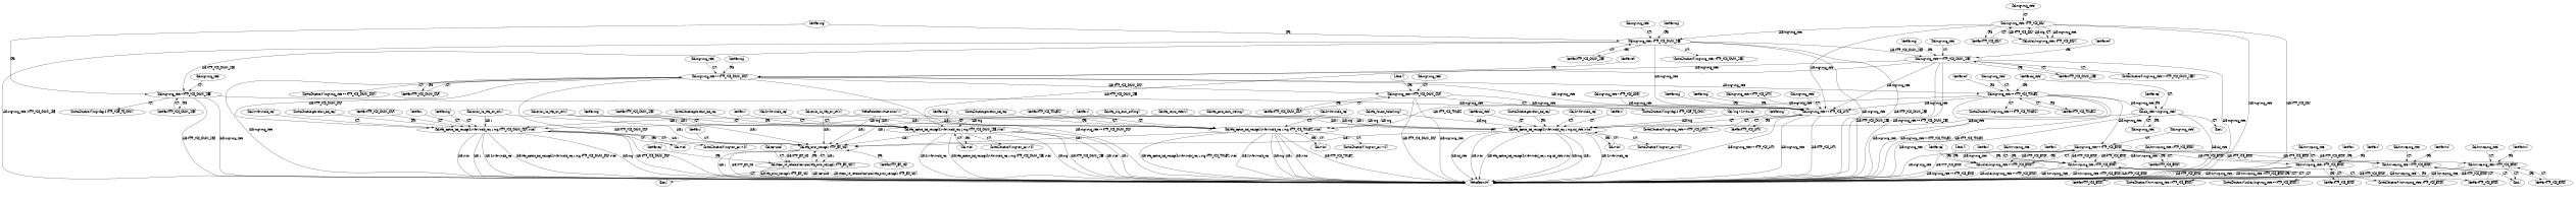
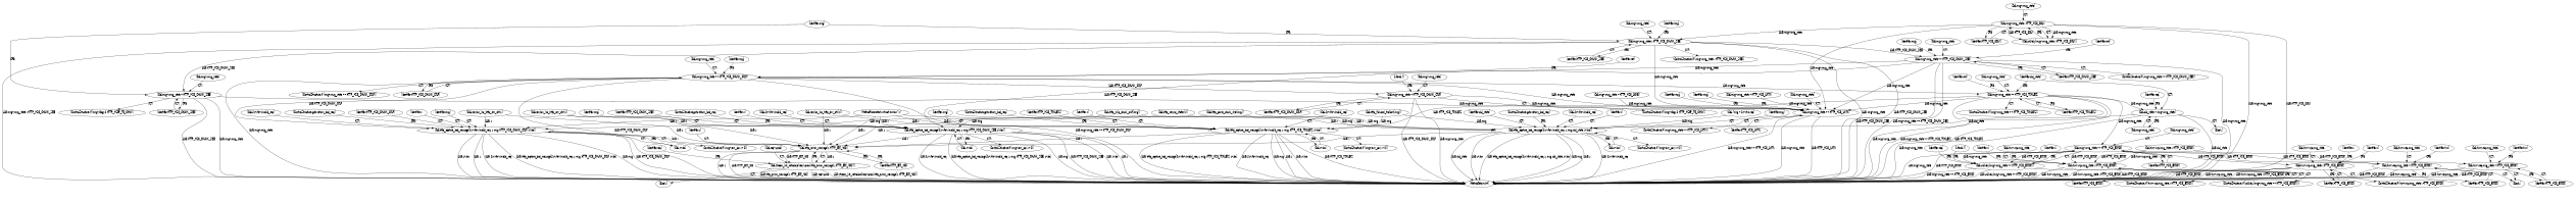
  digraph {
    fontname="Patrick Hand"
    node [fontname="Patrick Hand"]
    edge [fontname="Patrick Hand"]
    n1 [label="(Call,msg->msg_state < HTTP_MSG_CHUNK_SIZE)"]
    n2 [label="(Call,msg->msg_state = HTTP_MSG_CHUNK_SIZE)"]
    n3 [label="(Call,msg->msg_state == HTTP_MSG_DATA)"]
    n4 [label="(Call,msg->msg_state == HTTP_MSG_CHUNK_SIZE)"]
    n5 [label="(Identifier,HTTP_MSG_CHUNK_SIZE)"]
    n6 [label="(ControlStructure,if (msg->msg_state < HTTP_MSG_CHUNK_SIZE))"]
    n7 [label="(MethodReturn,int)"]
    n8 [label="(ControlStructure,if (msg->flags & HTTP_MSGF_TE_CHNK))"]
    n9 [label="(Identifier,HTTP_MSG_CHUNK_SIZE)"]
    n10 [label="(ControlStructure,if (msg->msg_state == HTTP_MSG_DATA))"]
    n11 [label="(Identifier,HTTP_MSG_DATA)"]
    n12 [label="(Call,http_capture_bad_message(&s->fe->invalid_req, s, msg, HTTP_MSG_CHUNK_SIZE, s->be))"]
    n13 [label="(Call,msg->msg_state == HTTP_MSG_CHUNK_CRLF)"]
    n14 [label="(Identifier,HTTP_MSG_CHUNK_SIZE)"]
    n15 [label="(ControlStructure,if (msg->msg_state == HTTP_MSG_CHUNK_SIZE))"]
    n16 [label="(Call,msg->msg_state < HTTP_MSG_BODY)"]
    n17 [label="(Identifier,HTTP_MSG_BODY)"]
    n18 [label="(Call,unlikely(msg->msg_state < HTTP_MSG_BODY))"]
    n19 [label="(Call,http_error_message(s, HTTP_ERR_400))"]
    n20 [label="(Call,s->be)"]
    n21 [label="(ControlStructure,if (msg->err_pos >= 0))"]
    n22 [label="(Call,msg->msg_state = HTTP_MSG_CHUNK_CRLF)"]
    n23 [label="(Call,http_capture_bad_message(&s->fe->invalid_req, s, msg, HTTP_MSG_CHUNK_CRLF, s->be))"]
    n24 [label="(Call,msg->msg_state == HTTP_MSG_TRAILERS)"]
    n25 [label="(ControlStructure,if (msg->msg_state == HTTP_MSG_CHUNK_CRLF))"]
    n26 [label="(Identifier,HTTP_MSG_CHUNK_CRLF)"]
    n27 [label="(Call,stream_int_retnclose(req->prod, http_error_message(s, HTTP_ERR_400)))"]
    n28 [label="(Identifier,HTTP_ERR_400)"]
    n29 [label="(Block,)"]
    n30 [label="(Identifier,HTTP_MSG_CHUNK_CRLF)"]
    n31 [label="(ControlStructure,if (msg->flags & HTTP_MSGF_TE_CHNK))"]
    n32 [label="(Call,s->be)"]
    n33 [label="(ControlStructure,if (msg->err_pos >= 0))"]
    n34 [label="(Call,http_capture_bad_message(&s->fe->invalid_req, s, msg, HTTP_MSG_TRAILERS, s->be))"]
    n35 [label="(Call,old_state = msg->msg_state)"]
    n36 [label="(Call,msg->msg_state == HTTP_MSG_ERROR)"]
    n37 [label="(Identifier,HTTP_MSG_TRAILERS)"]
    n38 [label="(ControlStructure,if (msg->msg_state == HTTP_MSG_TRAILERS))"]
    n39 [label="(Call,s->be)"]
    n40 [label="(ControlStructure,if (msg->err_pos >= 0))"]
    n41 [label="(Call,http_capture_bad_message(&s->fe->invalid_req, s, msg, old_state, s->be))"]
    n42 [label="(Block,)"]
    n43 [label="(Call,msg->msg_state)"]
    n44 [label="(Call,unlikely(msg->msg_state == HTTP_MSG_ERROR))"]
    n45 [label="(Call,txn->req.msg_state = HTTP_MSG_ERROR)"]
    n46 [label="(Call,txn->rsp.msg_state < HTTP_MSG_ERROR)"]
    n47 [label="(Call,txn->req.msg_state = HTTP_MSG_ERROR)"]
    n48 [label="(Call,txn->rsp.msg_state < HTTP_MSG_ERROR)"]
    n49 [label="(Identifier,HTTP_MSG_ERROR)"]
    n50 [label="(ControlStructure,if (msg->err_pos >= 0))"]
    n51 [label="(Call,s->be)"]
    n52 [label="(ControlStructure,if (unlikely(msg->msg_state == HTTP_MSG_ERROR)))"]
    n53 [label="(Block,)"]
    n54 [label="(Identifier,HTTP_MSG_ERROR)"]
    n55 [label="(Identifier,HTTP_MSG_ERROR)"]
    n56 [label="(ControlStructure,if (txn->rsp.msg_state < HTTP_MSG_ERROR))"]
    n57 [label="(Identifier,HTTP_MSG_ERROR)"]
    n58 [label="(Identifier,HTTP_MSG_ERROR)"]
    n59 [label="(ControlStructure,if (txn->rsp.msg_state < HTTP_MSG_ERROR))"]
    n60 [label="(Identifier,ret)"]
    n61 [label="(Identifier,msg)"]
    n62 [label="(Identifier,msg)"]
    n63 [label="(Identifier,s)"]
    n64 [label="(Identifier,msg)"]
    n65 [label="(Call,msg->msg_state)"]
    n66 [label="(Identifier,msg)"]
    n67 [label="(Call,txn->rsp.msg_state < HTTP_MSG_ERROR)"]
    n68 [label="(Call,msg->msg_state)"]
    n69 [label="(ControlStructure,goto return_bad_req;)"]
    n70 [label="(MethodParameterIn,struct session *s)"]
    n71 [label="(Call,txn->req.msg_state)"]
    n72 [label="(Identifier,msg)"]
    n73 [label="(Identifier,msg)"]
    n74 [label="(Identifier,old_state)"]
    n75 [label="(ControlStructure,goto return_bad_req;)"]
    n76 [label="(Identifier,s)"]
    n77 [label="(Identifier,txn)"]
    n78 [label="(Identifier,msg)"]
    n79 [label="(Identifier,s)"]
    n80 [label="(Call,&s->fe->invalid_req)"]
    n81 [label="(Call,&s->fe->invalid_req)"]
    n82 [label="(Identifier,s)"]
    n83 [label="(Call,msg->msg_state)"]
    n84 [label="(Call,http_parse_chunk_size(msg))"]
    n85 [label="(Call,msg->msg_state = HTTP_MSG_DATA)"]
    n86 [label="(Literal,1)"]
    n87 [label="(Identifier,txn)"]
    n88 [label="(ControlStructure,goto return_bad_req;)"]
    n89 [label="(Call,txn->req.msg_state)"]
    n90 [label="(Identifier,HTTP_MSG_TRAILERS)"]
    n91 [label="(Identifier,old_state)"]
    n92 [label="(Identifier,msg)"]
    n93 [label="(Identifier,s)"]
    n94 [label="(Identifier,msg)"]
    n95 [label="(Call,session_inc_http_err_ctr(s))"]
    n96 [label="(Identifier,HTTP_MSG_CHUNK_SIZE)"]
    n97 [label="(Identifier,req)"]
    n98 [label="(Call,session_inc_http_err_ctr(s))"]
    n99 [label="(Identifier,s)"]
    n100 [label="(Call,msg->msg_state)"]
    n101 [label="(Identifier,ret)"]
    n102 [label="(Identifier,ret)"]
    n103 [label="(Call,msg->msg_state)"]
    n104 [label="(ControlStructure,goto return_bad_req;)"]
    n105 [label="(Call,txn->rsp.msg_state)"]
    n106 [label="(Identifier,HTTP_MSG_CHUNK_CRLF)"]
    n107 [label="(Call,req->prod)"]
    n108 [label="(Literal,1)"]
    n109 [label="(Call,http_resync_states(s))"]
    n110 [label="(Call,*msg = &s->txn.req)"]
    n111 [label="(Identifier,req)"]
    n112 [label="(Call,session_inc_http_err_ctr(s))"]
    n113 [label="(Identifier,req)"]
    n114 [label="(Identifier,s)"]
    n115 [label="(Call,txn->rsp.msg_state)"]
    n116 [label="(Call,msg->msg_state)"]
    n117 [label="(Identifier,s)"]
    n118 [label="(Call,&s->fe->invalid_req)"]
    n119 [label="(Identifier,s)"]
    n120 [label="(Call,&s->fe->invalid_req)"]
    n121 [label="(Identifier,msg)"]
    n122 [label="(Call,msg->msg_state = HTTP_MSG_DONE)"]
    n123 [label="(Call,msg->msg_state)"]
    n124 [label="(Call,http_forward_trailers(msg))"]
    n125 [label="(Call,msg->msg_state)"]
    n126 [label="(Call,http_skip_chunk_crlf(msg))"]
    n127 [label="(Call,msg->msg_state)"]
    n1 -> n2 [label="DDG: HTTP_MSG_CHUNK_SIZE"]
    n1 -> n3 [label="DDG: msg->msg_state"]
    n1 -> n4 [label="DDG: HTTP_MSG_CHUNK_SIZE"]
    n1 -> n5 [label="CFG: "]
    n1 -> n6 [label="AST: "]
    n1 -> n7 [label="DDG: msg->msg_state < HTTP_MSG_CHUNK_SIZE"]
    n1 -> n7 [label="DDG: msg->msg_state"]
    n1 -> n7 [label="DDG: HTTP_MSG_CHUNK_SIZE"]
    n2 -> n3 [label="DDG: msg->msg_state"]
    n2 -> n7 [label="DDG: HTTP_MSG_CHUNK_SIZE"]
    n2 -> n7 [label="DDG: msg->msg_state"]
    n2 -> n8 [label="AST: "]
    n2 -> n9 [label="CFG: "]
    n3 -> n7 [label="DDG: HTTP_MSG_DATA"]
    n3 -> n7 [label="DDG: msg->msg_state == HTTP_MSG_DATA"]
    n3 -> n7 [label="DDG: msg->msg_state"]
    n3 -> n10 [label="AST: "]
-   n3 -> n11 [label="CFG: "]
    n4 -> n3 [label="DDG: msg->msg_state"]
    n4 -> n7 [label="DDG: HTTP_MSG_CHUNK_SIZE"]
    n4 -> n7 [label="DDG: msg->msg_state == HTTP_MSG_CHUNK_SIZE"]
    n4 -> n7 [label="DDG: msg->msg_state"]
    n4 -> n12 [label="DDG: HTTP_MSG_CHUNK_SIZE"]
    n4 -> n13 [label="DDG: msg->msg_state"]
    n4 -> n14 [label="CFG: "]
    n4 -> n15 [label="AST: "]
    n5 -> n1 [label="AST: "]
    n9 -> n2 [label="AST: "]
    n11 -> n3 [label="AST: "]
    n12 -> n7 [label="DDG: HTTP_MSG_CHUNK_SIZE"]
    n12 -> n7 [label="DDG: s->be"]
    n12 -> n7 [label="DDG: s"]
    n12 -> n7 [label="DDG: &s->fe->invalid_req"]
    n12 -> n7 [label="DDG: http_capture_bad_message(&s->fe->invalid_req, s, msg, HTTP_MSG_CHUNK_SIZE, s->be)"]
    n12 -> n7 [label="DDG: msg"]
    n12 -> n19 [label="DDG: s"]
    n12 -> n20 [label="CFG: "]
    n12 -> n21 [label="AST: "]
    n13 -> n3 [label="DDG: msg->msg_state"]
    n13 -> n7 [label="DDG: msg->msg_state"]
    n13 -> n7 [label="DDG: HTTP_MSG_CHUNK_CRLF"]
    n13 -> n7 [label="DDG: msg->msg_state == HTTP_MSG_CHUNK_CRLF"]
    n13 -> n22 [label="DDG: HTTP_MSG_CHUNK_CRLF"]
    n13 -> n23 [label="DDG: HTTP_MSG_CHUNK_CRLF"]
    n13 -> n24 [label="DDG: msg->msg_state"]
    n13 -> n25 [label="AST: "]
    n13 -> n26 [label="CFG: "]
    n14 -> n4 [label="AST: "]
    n16 -> n1 [label="DDG: msg->msg_state"]
    n16 -> n3 [label="DDG: msg->msg_state"]
    n16 -> n7 [label="DDG: msg->msg_state"]
    n16 -> n7 [label="DDG: HTTP_MSG_BODY"]
    n16 -> n17 [label="CFG: "]
    n16 -> n18 [label="AST: "]
    n16 -> n18 [label="DDG: msg->msg_state"]
    n16 -> n18 [label="DDG: HTTP_MSG_BODY"]
    n17 -> n16 [label="AST: "]
-   n18 -> n16 [label="DDG: msg"]
+   n18 -> n16 [label="CFG: "]
    n19 -> n7 [label="DDG: s"]
    n19 -> n7 [label="DDG: HTTP_ERR_400"]
    n19 -> n27 [label="AST: "]
    n19 -> n27 [label="DDG: s"]
    n19 -> n27 [label="DDG: HTTP_ERR_400"]
+   n19 -> n28 [label="CFG: "]
    n20 -> n12 [label="AST: "]
    n22 -> n3 [label="DDG: msg->msg_state"]
    n22 -> n7 [label="DDG: HTTP_MSG_CHUNK_CRLF"]
    n22 -> n7 [label="DDG: msg->msg_state"]
    n22 -> n30 [label="CFG: "]
    n22 -> n31 [label="AST: "]
    n23 -> n7 [label="DDG: HTTP_MSG_CHUNK_CRLF"]
    n23 -> n7 [label="DDG: s->be"]
    n23 -> n7 [label="DDG: s"]
    n23 -> n7 [label="DDG: &s->fe->invalid_req"]
    n23 -> n7 [label="DDG: http_capture_bad_message(&s->fe->invalid_req, s, msg, HTTP_MSG_CHUNK_CRLF, s->be)"]
    n23 -> n7 [label="DDG: msg"]
    n23 -> n19 [label="DDG: s"]
    n23 -> n32 [label="CFG: "]
    n23 -> n33 [label="AST: "]
    n24 -> n3 [label="DDG: msg->msg_state"]
    n24 -> n7 [label="DDG: msg->msg_state"]
    n24 -> n7 [label="DDG: msg->msg_state == HTTP_MSG_TRAILERS"]
    n24 -> n7 [label="DDG: HTTP_MSG_TRAILERS"]
    n24 -> n34 [label="DDG: HTTP_MSG_TRAILERS"]
    n24 -> n35 [label="DDG: msg->msg_state"]
    n24 -> n36 [label="DDG: msg->msg_state"]
    n24 -> n37 [label="CFG: "]
    n24 -> n38 [label="AST: "]
    n26 -> n13 [label="AST: "]
    n27 -> n7 [label="DDG: http_error_message(s, HTTP_ERR_400)"]
    n27 -> n7 [label="DDG: req->prod"]
    n27 -> n7 [label="DDG: stream_int_retnclose(req->prod, http_error_message(s, HTTP_ERR_400))"]
    n27 -> n19 [label="CFG: "]
    n27 -> n29 [label="AST: "]
    n28 -> n19 [label="CFG: "]
    n30 -> n22 [label="AST: "]
    n32 -> n23 [label="AST: "]
    n34 -> n7 [label="DDG: s"]
    n34 -> n7 [label="DDG: s->be"]
    n34 -> n7 [label="DDG: HTTP_MSG_TRAILERS"]
    n34 -> n7 [label="DDG: http_capture_bad_message(&s->fe->invalid_req, s, msg, HTTP_MSG_TRAILERS, s->be)"]
    n34 -> n7 [label="DDG: &s->fe->invalid_req"]
    n34 -> n7 [label="DDG: msg"]
    n34 -> n19 [label="DDG: s"]
    n34 -> n39 [label="CFG: "]
    n34 -> n40 [label="AST: "]
    n35 -> n7 [label="DDG: msg->msg_state"]
    n35 -> n7 [label="DDG: old_state"]
    n35 -> n41 [label="DDG: old_state"]
    n35 -> n42 [label="AST: "]
    n35 -> n43 [label="CFG: "]
    n36 -> n7 [label="DDG: msg->msg_state"]
    n36 -> n7 [label="DDG: HTTP_MSG_ERROR"]
    n36 -> n44 [label="AST: "]
    n36 -> n44 [label="DDG: msg->msg_state"]
    n36 -> n44 [label="DDG: HTTP_MSG_ERROR"]
    n36 -> n45 [label="DDG: HTTP_MSG_ERROR"]
    n36 -> n46 [label="DDG: HTTP_MSG_ERROR"]
    n36 -> n47 [label="DDG: HTTP_MSG_ERROR"]
    n36 -> n48 [label="DDG: HTTP_MSG_ERROR"]
    n36 -> n49 [label="CFG: "]
    n37 -> n24 [label="AST: "]
    n39 -> n34 [label="AST: "]
    n41 -> n7 [label="DDG: &s->fe->invalid_req"]
    n41 -> n7 [label="DDG: old_state"]
    n41 -> n7 [label="DDG: s->be"]
    n41 -> n7 [label="DDG: http_capture_bad_message(&s->fe->invalid_req, s, msg, old_state, s->be)"]
    n41 -> n7 [label="DDG: msg"]
    n41 -> n7 [label="DDG: s"]
    n41 -> n19 [label="DDG: s"]
    n41 -> n50 [label="AST: "]
    n41 -> n51 [label="CFG: "]
    n43 -> n35 [label="AST: "]
    n44 -> n7 [label="DDG: unlikely(msg->msg_state == HTTP_MSG_ERROR)"]
    n44 -> n7 [label="DDG: msg->msg_state == HTTP_MSG_ERROR"]
    n44 -> n36 [label="CFG: "]
    n44 -> n52 [label="AST: "]
    n45 -> n7 [label="DDG: txn->req.msg_state"]
    n45 -> n7 [label="DDG: HTTP_MSG_ERROR"]
    n45 -> n53 [label="AST: "]
    n45 -> n54 [label="CFG: "]
    n46 -> n7 [label="DDG: txn->rsp.msg_state"]
    n46 -> n7 [label="DDG: txn->rsp.msg_state < HTTP_MSG_ERROR"]
    n46 -> n7 [label="DDG: HTTP_MSG_ERROR"]
    n46 -> n55 [label="CFG: "]
    n46 -> n56 [label="AST: "]
    n47 -> n7 [label="DDG: txn->req.msg_state"]
    n47 -> n7 [label="DDG: HTTP_MSG_ERROR"]
    n47 -> n53 [label="AST: "]
    n47 -> n57 [label="CFG: "]
    n48 -> n7 [label="DDG: HTTP_MSG_ERROR"]
    n48 -> n7 [label="DDG: txn->rsp.msg_state"]
    n48 -> n7 [label="DDG: txn->rsp.msg_state < HTTP_MSG_ERROR"]
    n48 -> n58 [label="CFG: "]
    n48 -> n59 [label="AST: "]
    n49 -> n36 [label="AST: "]
    n51 -> n41 [label="AST: "]
    n54 -> n45 [label="AST: "]
    n55 -> n46 [label="AST: "]
    n57 -> n47 [label="AST: "]
    n58 -> n48 [label="AST: "]
    n60 -> n4 [label="CFG: "]
    n61 -> n3 [label="CFG: "]
    n62 -> n13 [label="CFG: "]
    n63 -> n19 [label="AST: "]
    n64 -> n41 [label="AST: "]
    n65 -> n36 [label="AST: "]
    n66 -> n34 [label="AST: "]
    n67 -> n45 [label="DDG: HTTP_MSG_ERROR"]
    n67 -> n46 [label="DDG: txn->rsp.msg_state"]
    n67 -> n46 [label="DDG: HTTP_MSG_ERROR"]
    n68 -> n22 [label="AST: "]
    n69 -> n34 [label="CFG: "]
    n70 -> n12 [label="DDG: s"]
    n70 -> n19 [label="DDG: s"]
    n70 -> n23 [label="DDG: s"]
    n70 -> n34 [label="DDG: s"]
    n70 -> n41 [label="DDG: s"]
    n71 -> n47 [label="AST: "]
    n72 -> n3 [label="CFG: "]
    n73 -> n4 [label="CFG: "]
    n74 -> n41 [label="AST: "]
    n75 -> n41 [label="CFG: "]
    n76 -> n48 [label="CFG: "]
    n77 -> n45 [label="CFG: "]
    n78 -> n1 [label="CFG: "]
    n78 -> n2 [label="CFG: "]
    n79 -> n48 [label="CFG: "]
    n80 -> n23 [label="AST: "]
    n81 -> n41 [label="AST: "]
    n82 -> n41 [label="AST: "]
    n83 -> n24 [label="AST: "]
    n84 -> n12 [label="DDG: msg"]
    n84 -> n41 [label="DDG: msg"]
    n85 -> n3 [label="DDG: msg->msg_state"]
    n86 -> n44 [label="CFG: "]
    n87 -> n47 [label="CFG: "]
    n88 -> n23 [label="CFG: "]
    n89 -> n45 [label="AST: "]
    n90 -> n34 [label="AST: "]
    n91 -> n24 [label="CFG: "]
    n91 -> n35 [label="AST: "]
    n92 -> n12 [label="AST: "]
    n93 -> n34 [label="AST: "]
    n94 -> n1 [label="CFG: "]
    n95 -> n19 [label="DDG: s"]
    n95 -> n23 [label="DDG: s"]
    n96 -> n12 [label="AST: "]
    n97 -> n27 [label="CFG: "]
    n98 -> n12 [label="DDG: s"]
    n98 -> n19 [label="DDG: s"]
    n99 -> n46 [label="CFG: "]
    n100 -> n3 [label="AST: "]
    n101 -> n13 [label="CFG: "]
    n102 -> n24 [label="CFG: "]
    n103 -> n2 [label="AST: "]
    n104 -> n12 [label="CFG: "]
    n105 -> n46 [label="AST: "]
    n106 -> n23 [label="AST: "]
    n107 -> n27 [label="AST: "]
    n108 -> n22 [label="CFG: "]
    n109 -> n19 [label="DDG: s"]
    n109 -> n41 [label="DDG: s"]
    n110 -> n41 [label="DDG: msg"]
    n111 -> n35 [label="CFG: "]
    n112 -> n19 [label="DDG: s"]
    n112 -> n34 [label="DDG: s"]
    n113 -> n44 [label="CFG: "]
    n114 -> n12 [label="AST: "]
    n115 -> n48 [label="AST: "]
    n116 -> n16 [label="AST: "]
    n117 -> n23 [label="AST: "]
    n118 -> n34 [label="AST: "]
    n119 -> n46 [label="CFG: "]
    n120 -> n12 [label="AST: "]
    n121 -> n23 [label="AST: "]
    n122 -> n3 [label="DDG: msg->msg_state"]
    n123 -> n4 [label="AST: "]
    n124 -> n34 [label="DDG: msg"]
    n124 -> n41 [label="DDG: msg"]
    n125 -> n13 [label="AST: "]
    n126 -> n23 [label="DDG: msg"]
    n126 -> n41 [label="DDG: msg"]
    n127 -> n1 [label="AST: "]
  }
